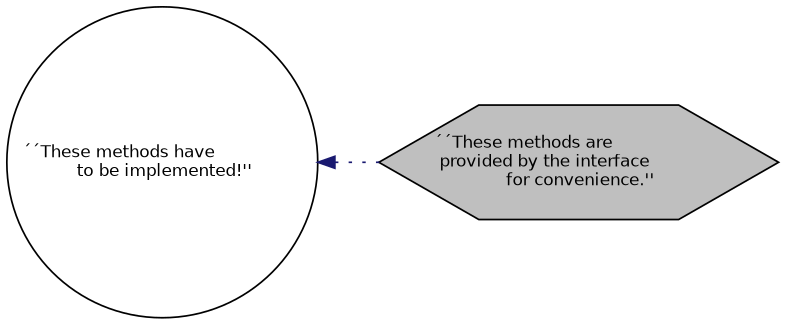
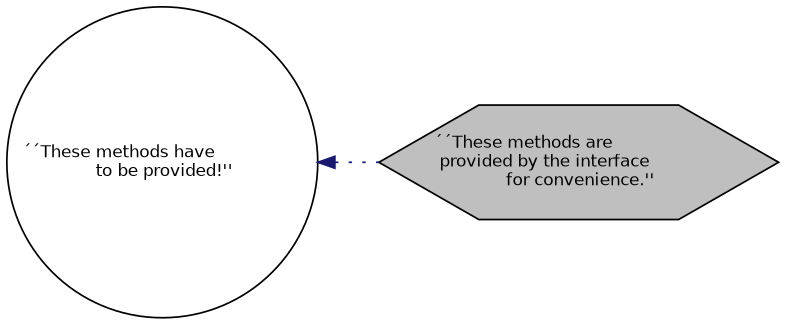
  digraph {
    rankdir=LR
    node [color=black fontname=Helvetica fontsize=10 style=filled]
    n1 [fillcolor=grey75 fontcolor=black height=0.2 label="´´These methods are\l provided by the interface\l for convenience.''" shape=hexagon width=0.4]
-   n2 [fillcolor=white height=0.2 label="´´These methods have\l to be implemented!''" shape=circle width=0.4]
+   n2 [fillcolor=white height=0.2 label="´´These methods have\l to be provided!''" shape=circle width=0.4]
    n2 -> n1 [color=midnightblue dir=back fontname=Helvetica fontsize=10 labelfontname=Helvetica labelfontsize=10 shape=plaintext style=dotted]
  }
